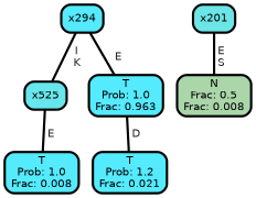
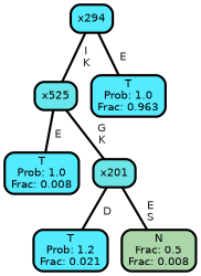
  graph {
    fontname="DejaVu Sans"
    ranksep="0 equally"
    splines=straight
    node [color=black fillcolor="#55ebff" fontcolor=black fontname="DejaVu Sans" penwidth=3 shape=box style="filled, rounded"]
    edge [color=black fontcolor=grey14 fontname="DejaVu Sans" fontweight=bold penwidth=3]
    n1 [label="T\nProb: 1.0\nFrac: 0.008"]
    n2 [fillcolor="#67e6ec" label=x525]
    n3 [fillcolor="#6de5e6" label=x201]
    n4 [label="T\nProb: 1.2\nFrac: 0.021"]
    n5 [fillcolor="#aad6aa" label="N\nFrac: 0.5\nFrac: 0.008"]
    n6 [fillcolor="#55eafe" label=x294]
    n7 [label="T\nProb: 1.0\nFrac: 0.963"]
    subgraph sub_1 {
      rank=same
    }
    n2 -- n1 [label=" E"]
-   n7 -- n4 [label=" D"]
+   n2 -- n3 [label=" G\n K"]
+   n3 -- n4 [label=" D"]
    n3 -- n5 [label=" E\n S"]
    n6 -- n2 [label=" I\n K"]
    n6 -- n7 [label=" E"]
  }
